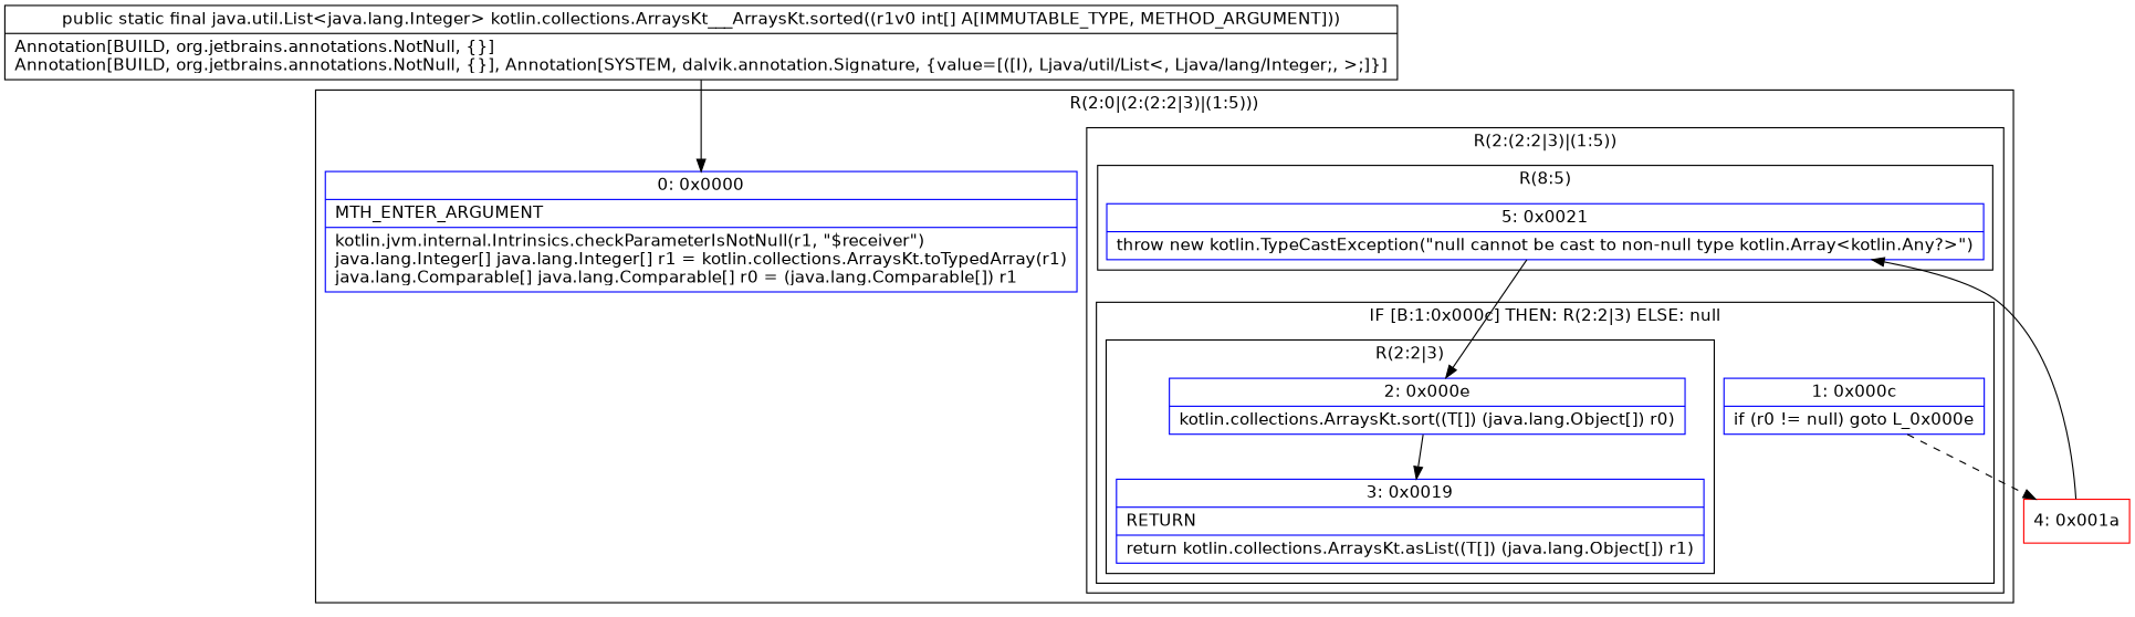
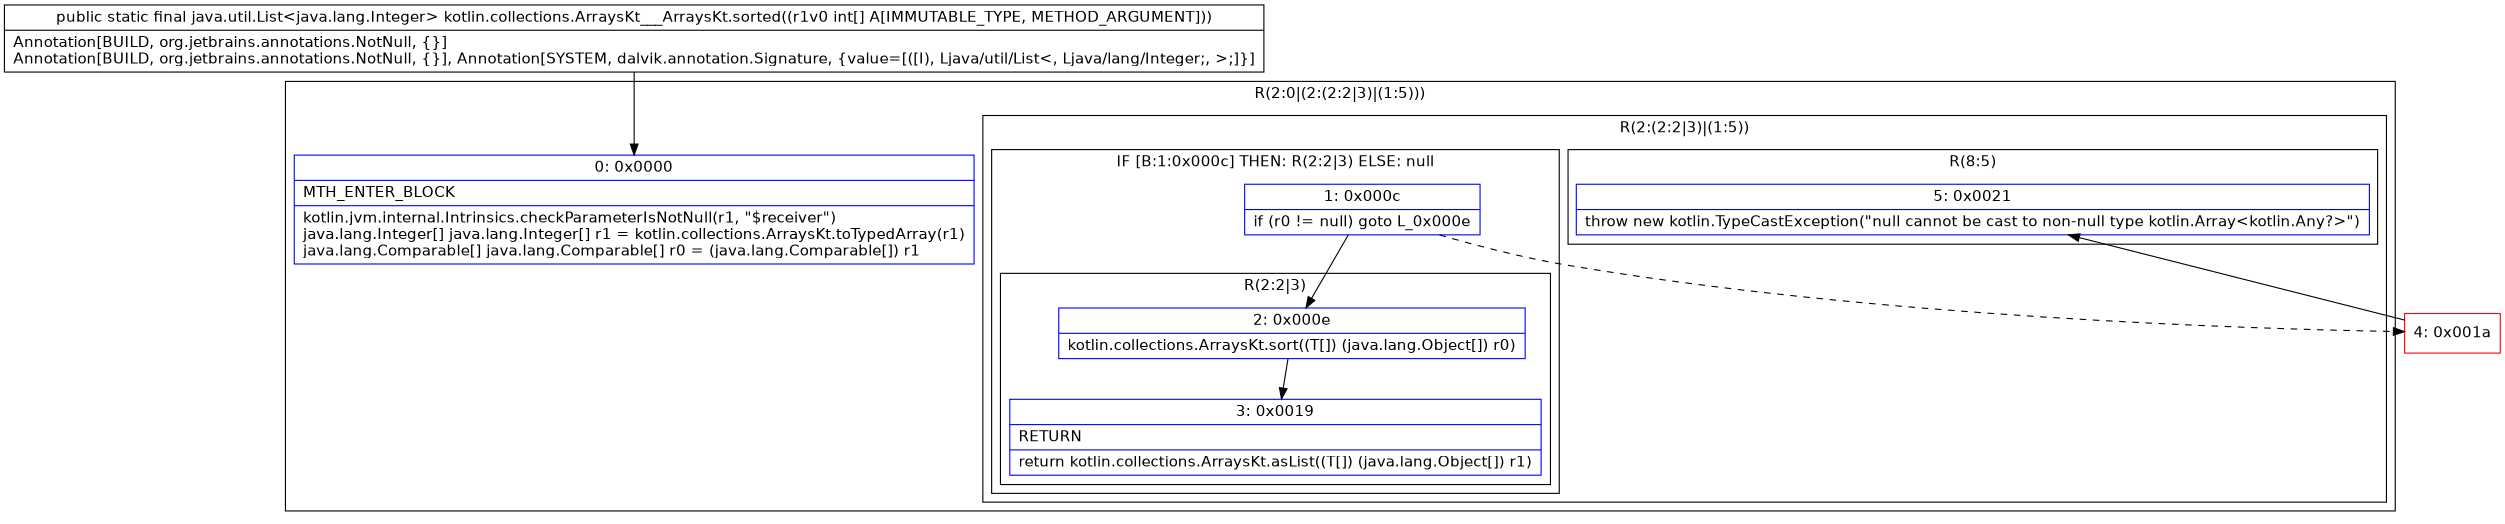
  digraph {
    fontname="DejaVu Sans"
    node [color=blue fontname="DejaVu Sans" shape=record]
    edge [fontname="DejaVu Sans"]
    n1 [label="{2\:\ 0x000e|kotlin.collections.ArraysKt.sort((T[]) (java.lang.Object[]) r0)\l}"]
    n2 [label="{3\:\ 0x0019|RETURN\l|return kotlin.collections.ArraysKt.asList((T[]) (java.lang.Object[]) r1)\l}"]
    n3 [label="{1\:\ 0x000c|if (r0 != null) goto L_0x000e\l}"]
    n4 [label="{5\:\ 0x0021|throw new kotlin.TypeCastException(\"null cannot be cast to non\-null type kotlin.Array\<kotlin.Any?\>\")\l}"]
-   n5 [label="{0\:\ 0x0000|MTH_ENTER_ARGUMENT\l|kotlin.jvm.internal.Intrinsics.checkParameterIsNotNull(r1, \"$receiver\")\ljava.lang.Integer[] java.lang.Integer[] r1 = kotlin.collections.ArraysKt.toTypedArray(r1)\ljava.lang.Comparable[] java.lang.Comparable[] r0 = (java.lang.Comparable[]) r1\l}"]
+   n5 [label="{0\:\ 0x0000|MTH_ENTER_BLOCK\l|kotlin.jvm.internal.Intrinsics.checkParameterIsNotNull(r1, \"$receiver\")\ljava.lang.Integer[] java.lang.Integer[] r1 = kotlin.collections.ArraysKt.toTypedArray(r1)\ljava.lang.Comparable[] java.lang.Comparable[] r0 = (java.lang.Comparable[]) r1\l}"]
    n6 [color=red label="{4\:\ 0x001a}"]
    n7 [label="{public static final java.util.List\<java.lang.Integer\> kotlin.collections.ArraysKt___ArraysKt.sorted((r1v0 int[] A[IMMUTABLE_TYPE, METHOD_ARGUMENT]))  | Annotation[BUILD, org.jetbrains.annotations.NotNull, \{\}]\lAnnotation[BUILD, org.jetbrains.annotations.NotNull, \{\}], Annotation[SYSTEM, dalvik.annotation.Signature, \{value=[([I), Ljava\/util\/List\<, Ljava\/lang\/Integer;, \>;]\}]\l}" color=""]
    subgraph cluster_1 {
      label="R(2:0|(2:(2:2|3)|(1:5)))"
      n5
      subgraph cluster_2 {
        label="R(2:(2:2|3)|(1:5))"
        subgraph cluster_3 {
          label="IF [B:1:0x000c] THEN: R(2:2|3) ELSE: null"
          n3
          subgraph cluster_4 {
            label="R(2:2|3)"
            n1
            n2
          }
        }
        subgraph cluster_5 {
          label="R(8:5)"
          n4
        }
      }
    }
    n1 -> n2
-   n4 -> n1
+   n3 -> n1
    n3 -> n6 [style=dashed]
    n6 -> n4
    n7 -> n5
  }
